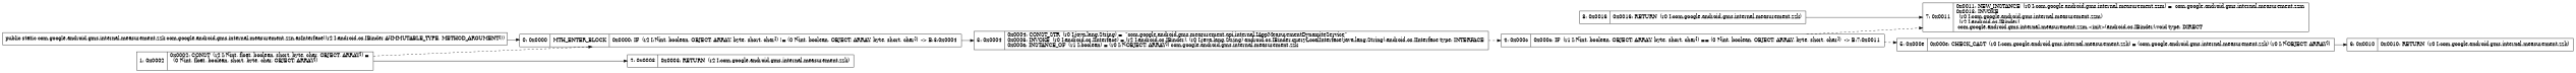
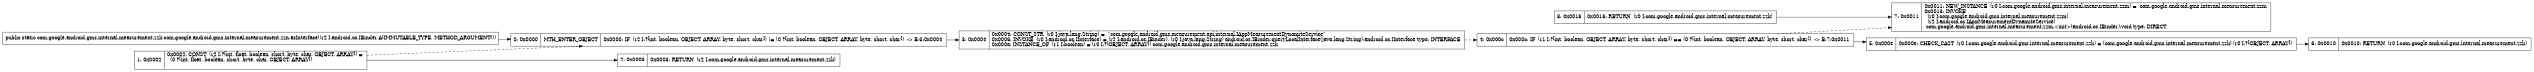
  digraph {
    rankdir=LR
    node [shape=record]
-   n1 [label="{0\:\ 0x0000|MTH_ENTER_BLOCK\l|0x0000: IF  (r2 I:?[int, boolean, OBJECT, ARRAY, byte, short, char]) != (0 ?[int, boolean, OBJECT, ARRAY, byte, short, char])  \-\> B:3:0x0004 \l}"]
+   n1 [label="{0\:\ 0x0000|MTH_ENTER_OBJECT\l|0x0000: IF  (r2 I:?[int, boolean, OBJECT, ARRAY, byte, short, char]) != (0 ?[int, boolean, OBJECT, ARRAY, byte, short, char])  \-\> B:3:0x0004 \l}"]
    n2 [label="{3\:\ 0x0004|0x0004: CONST_STR  (r0 I:java.lang.String) =  \"com.google.android.gms.measurement.api.internal.IAppMeasurementDynamiteService\" \l0x0006: INVOKE  (r0 I:android.os.IInterface) = (r2 I:android.os.IBinder), (r0 I:java.lang.String) android.os.IBinder.queryLocalInterface(java.lang.String):android.os.IInterface type: INTERFACE \l0x000a: INSTANCE_OF  (r1 I:boolean) = (r0 I:?[OBJECT, ARRAY]) com.google.android.gms.internal.measurement.zzk \l}"]
    n3 [label="{1\:\ 0x0002|0x0002: CONST  (r2 I:?[int, float, boolean, short, byte, char, OBJECT, ARRAY]) = \l  (0 ?[int, float, boolean, short, byte, char, OBJECT, ARRAY])\l \l}"]
    n4 [label="{2\:\ 0x0003|0x0003: RETURN  (r2 I:com.google.android.gms.internal.measurement.zzk) \l}"]
    n5 [label="{4\:\ 0x000c|0x000c: IF  (r1 I:?[int, boolean, OBJECT, ARRAY, byte, short, char]) == (0 ?[int, boolean, OBJECT, ARRAY, byte, short, char])  \-\> B:7:0x0011 \l}"]
    n6 [label="{5\:\ 0x000e|0x000e: CHECK_CAST  (r0 I:com.google.android.gms.internal.measurement.zzk) = (com.google.android.gms.internal.measurement.zzk) (r0 I:?[OBJECT, ARRAY]) \l}"]
-   n7 [label="{7\:\ 0x0011|0x0011: NEW_INSTANCE  (r0 I:com.google.android.gms.internal.measurement.zzm) =  com.google.android.gms.internal.measurement.zzm \l0x0013: INVOKE  \l  (r0 I:com.google.android.gms.internal.measurement.zzm)\l  (r2 I:android.os.IBinder)\l com.google.android.gms.internal.measurement.zzm.\<init\>(android.os.IBinder):void type: DIRECT \l}"]
+   n7 [label="{7\:\ 0x0011|0x0011: NEW_INSTANCE  (r0 I:com.google.android.gms.internal.measurement.zzm) =  com.google.android.gms.internal.measurement.zzm \l0x0013: INVOKE  \l  (r0 I:com.google.android.gms.internal.measurement.zzm)\l  (r2 I:android.os.IAppMeasurementDynamiteService)\l com.google.android.gms.internal.measurement.zzm.\<init\>(android.os.IBinder):void type: DIRECT \l}"]
    n8 [label="{6\:\ 0x0010|0x0010: RETURN  (r0 I:com.google.android.gms.internal.measurement.zzk) \l}"]
    n9 [label="{8\:\ 0x0016|0x0016: RETURN  (r0 I:com.google.android.gms.internal.measurement.zzk) \l}"]
    n10 [label="{public static com.google.android.gms.internal.measurement.zzk com.google.android.gms.internal.measurement.zzn.asInterface((r2 I:android.os.IBinder A[IMMUTABLE_TYPE, METHOD_ARGUMENT])) }"]
    n1 -> n2
    n2 -> n5 [style=dashed]
    n3 -> n1 [style=dashed]
    n3 -> n4
-   n5 -> n6 [style=dashed]
+   n5 -> n6 [style=solid]
    n5 -> n7 [style=dashed]
    n6 -> n8
    n9 -> n7
    n10 -> n1
  }
